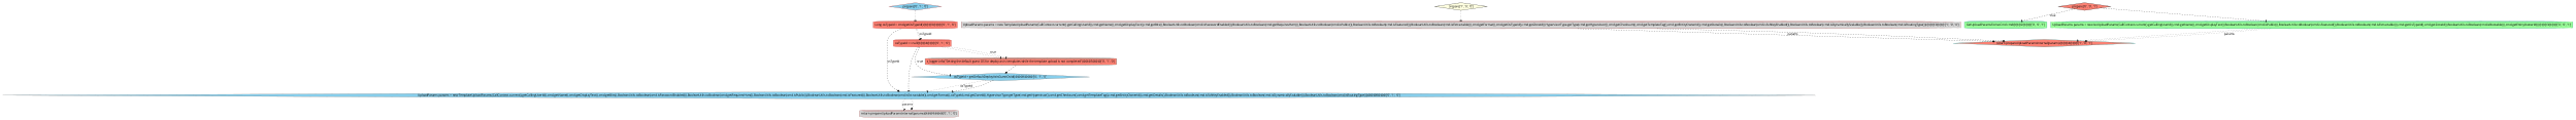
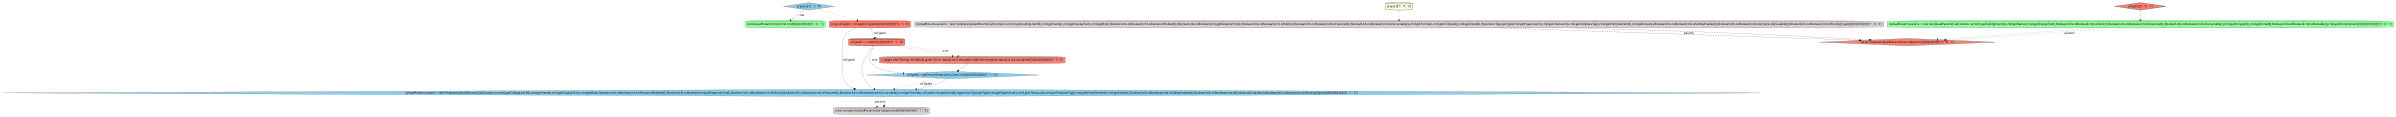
  digraph {
    fontname="Open Sans"
    node [color=brown fillcolor=salmon fontname="Open Sans" shape=cylinder style=filled]
    edge [arrowhead=tee fontname="Open Sans" style=dotted]
    n1 [color=gray40 fillcolor=skyblue label="UploadParams params = new TemplateUploadParams(CallContext.current().getCallingUserId(),cmd.getName(),cmd.getDisplayText(),cmd.getBits(),BooleanUtils.toBoolean(cmd.isPasswordEnabled()),BooleanUtils.toBoolean(cmd.getRequiresHvm()),BooleanUtils.toBoolean(cmd.isPublic()),BooleanUtils.toBoolean(cmd.isFeatured()),BooleanUtils.toBoolean(cmd.isExtractable()),cmd.getFormat(),osTypeId,cmd.getZoneId(),HypervisorType.getType(cmd.getHypervisor()),cmd.getChecksum(),cmd.getTemplateTag(),cmd.getEntityOwnerId(),cmd.getDetails(),BooleanUtils.toBoolean(cmd.isSshKeyEnabled()),BooleanUtils.toBoolean(cmd.isDynamicallyScalable()),BooleanUtils.toBoolean(cmd.isRoutingType()))@@@8@@@['0', '1', '0']" shape=diamond]
    n2 [fillcolor=lightgrey label="return prepareUploadParamsInternal(params)@@@9@@@['0', '1', '0']"]
-   n3 [label="osTypeId == null@@@4@@@['0', '1', '0']"]
+   n3 [color=black label="osTypeId == null@@@4@@@['0', '1', '0']"]
    n4 [color=gray40 fillcolor=skyblue label="osTypeId = getDefaultDeployAsIsGuestOsId()@@@6@@@['0', '1', '0']" shape=diamond]
    n5 [color=teal label="s_logger.info(\"Setting the default guest OS for deploy-as-is templates while the template upload is not completed\")@@@5@@@['0', '1', '0']"]
-   n6 [color=black fillcolor=lightyellow label="prepare['1', '0', '0']" shape=diamond]
+   n6 [color=black fillcolor=lightyellow label="prepare['1', '0', '0']"]
    n7 [fillcolor=lightgrey label="UploadParams params = new TemplateUploadParams(CallContext.current().getCallingUserId(),cmd.getName(),cmd.getDisplayText(),cmd.getBits(),BooleanUtils.toBoolean(cmd.isPasswordEnabled()),BooleanUtils.toBoolean(cmd.getRequiresHvm()),BooleanUtils.toBoolean(cmd.isPublic()),BooleanUtils.toBoolean(cmd.isFeatured()),BooleanUtils.toBoolean(cmd.isExtractable()),cmd.getFormat(),cmd.getOsTypeId(),cmd.getZoneId(),HypervisorType.getType(cmd.getHypervisor()),cmd.getChecksum(),cmd.getTemplateTag(),cmd.getEntityOwnerId(),cmd.getDetails(),BooleanUtils.toBoolean(cmd.isSshKeyEnabled()),BooleanUtils.toBoolean(cmd.isDynamicallyScalable()),BooleanUtils.toBoolean(cmd.isRoutingType()))@@@3@@@['1', '0', '0']"]
    n8 [color=teal label="return prepareUploadParamsInternal(params)@@@4@@@['1', '0', '1']" shape=diamond]
    n9 [color=teal fillcolor=palegreen label="GetUploadParamsForIsoCmd cmd@@@2@@@['0', '0', '1']"]
    n10 [color=black label="prepare['0', '0', '1']" shape=diamond]
    n11 [color=teal fillcolor=palegreen label="UploadParams params = new IsoUploadParams(CallContext.current().getCallingUserId(),cmd.getName(),cmd.getDisplayText(),BooleanUtils.toBoolean(cmd.isPublic()),BooleanUtils.toBoolean(cmd.isFeatured()),BooleanUtils.toBoolean(cmd.isExtractable()),cmd.getOsTypeId(),cmd.getZoneId(),BooleanUtils.toBoolean(cmd.isBootable()),cmd.getEntityOwnerId())@@@3@@@['0', '0', '1']"]
    n12 [label="Long osTypeId = cmd.getOsTypeId()@@@3@@@['0', '1', '0']"]
    n13 [fillcolor=skyblue label="prepare['0', '1', '0']" shape=diamond]
    n1 -> n2 [label=params]
    n1 -> n2 [arrowhead=diamond]
    n3 -> n1 [style=dashed]
    n3 -> n4 [label=true style=dashed]
    n3 -> n5
    n3 -> n5 [label=true]
    n4 -> n1 [label=osTypeId]
    n4 -> n1 [style=dashed]
    n5 -> n4 [arrowhead=diamond style=dashed]
    n6 -> n7
    n7 -> n8 [arrowhead=diamond label=params style=dashed]
    n7 -> n8 [arrowhead=diamond style=dashed]
-   n10 -> n9 [label=true style=dashed]
+   n13 -> n9 [label=true style=dashed]
    n10 -> n11 [style=dashed]
    n11 -> n8
    n11 -> n8 [arrowhead=diamond label=params]
    n12 -> n1 [arrowhead=diamond label=osTypeId style=dashed]
    n12 -> n3
    n12 -> n3 [label=osTypeId]
    n13 -> n12
  }
